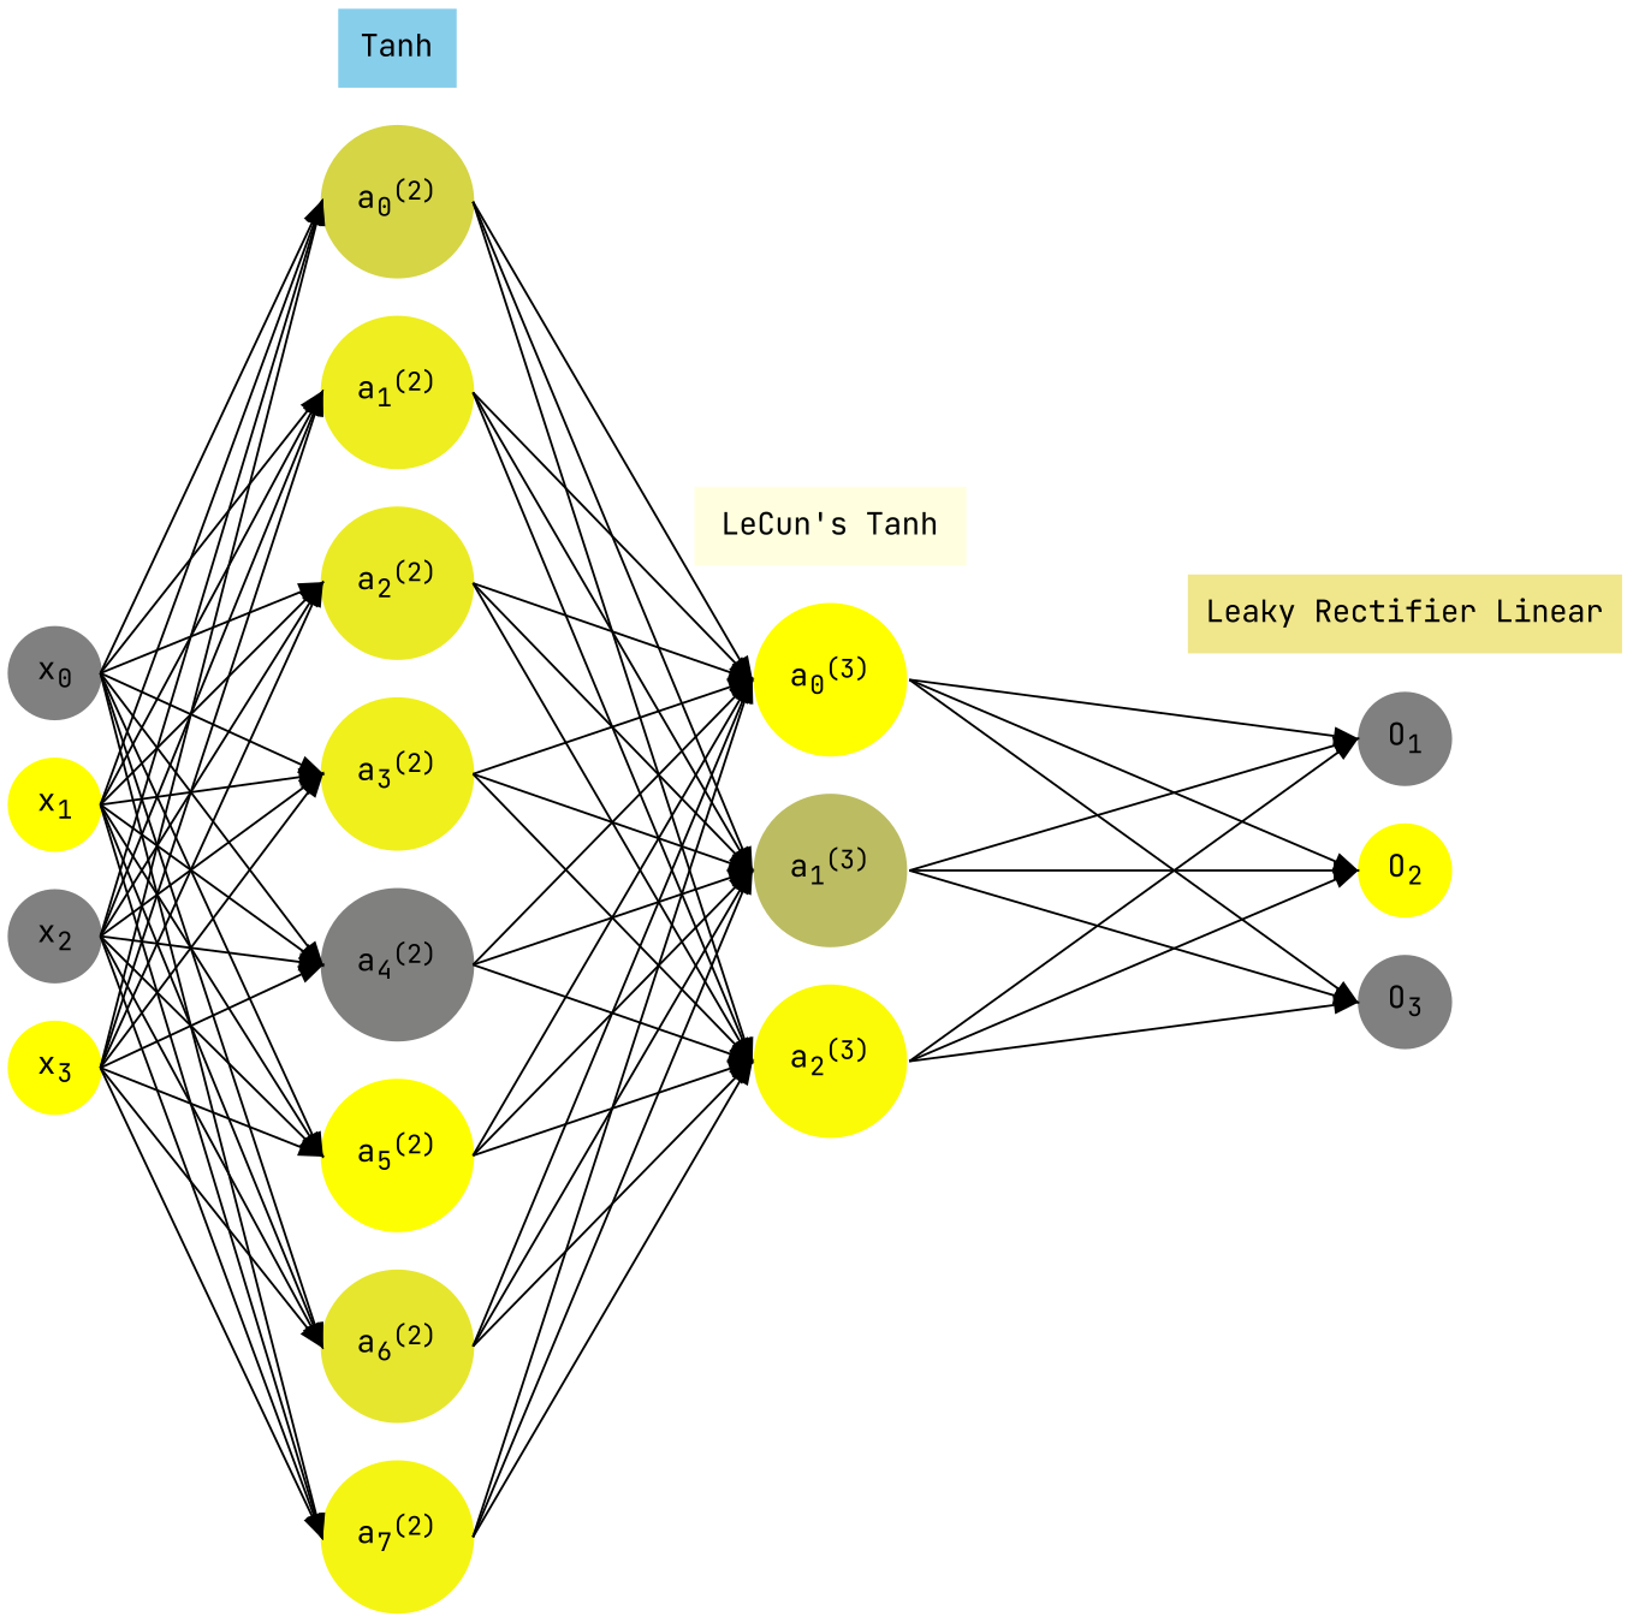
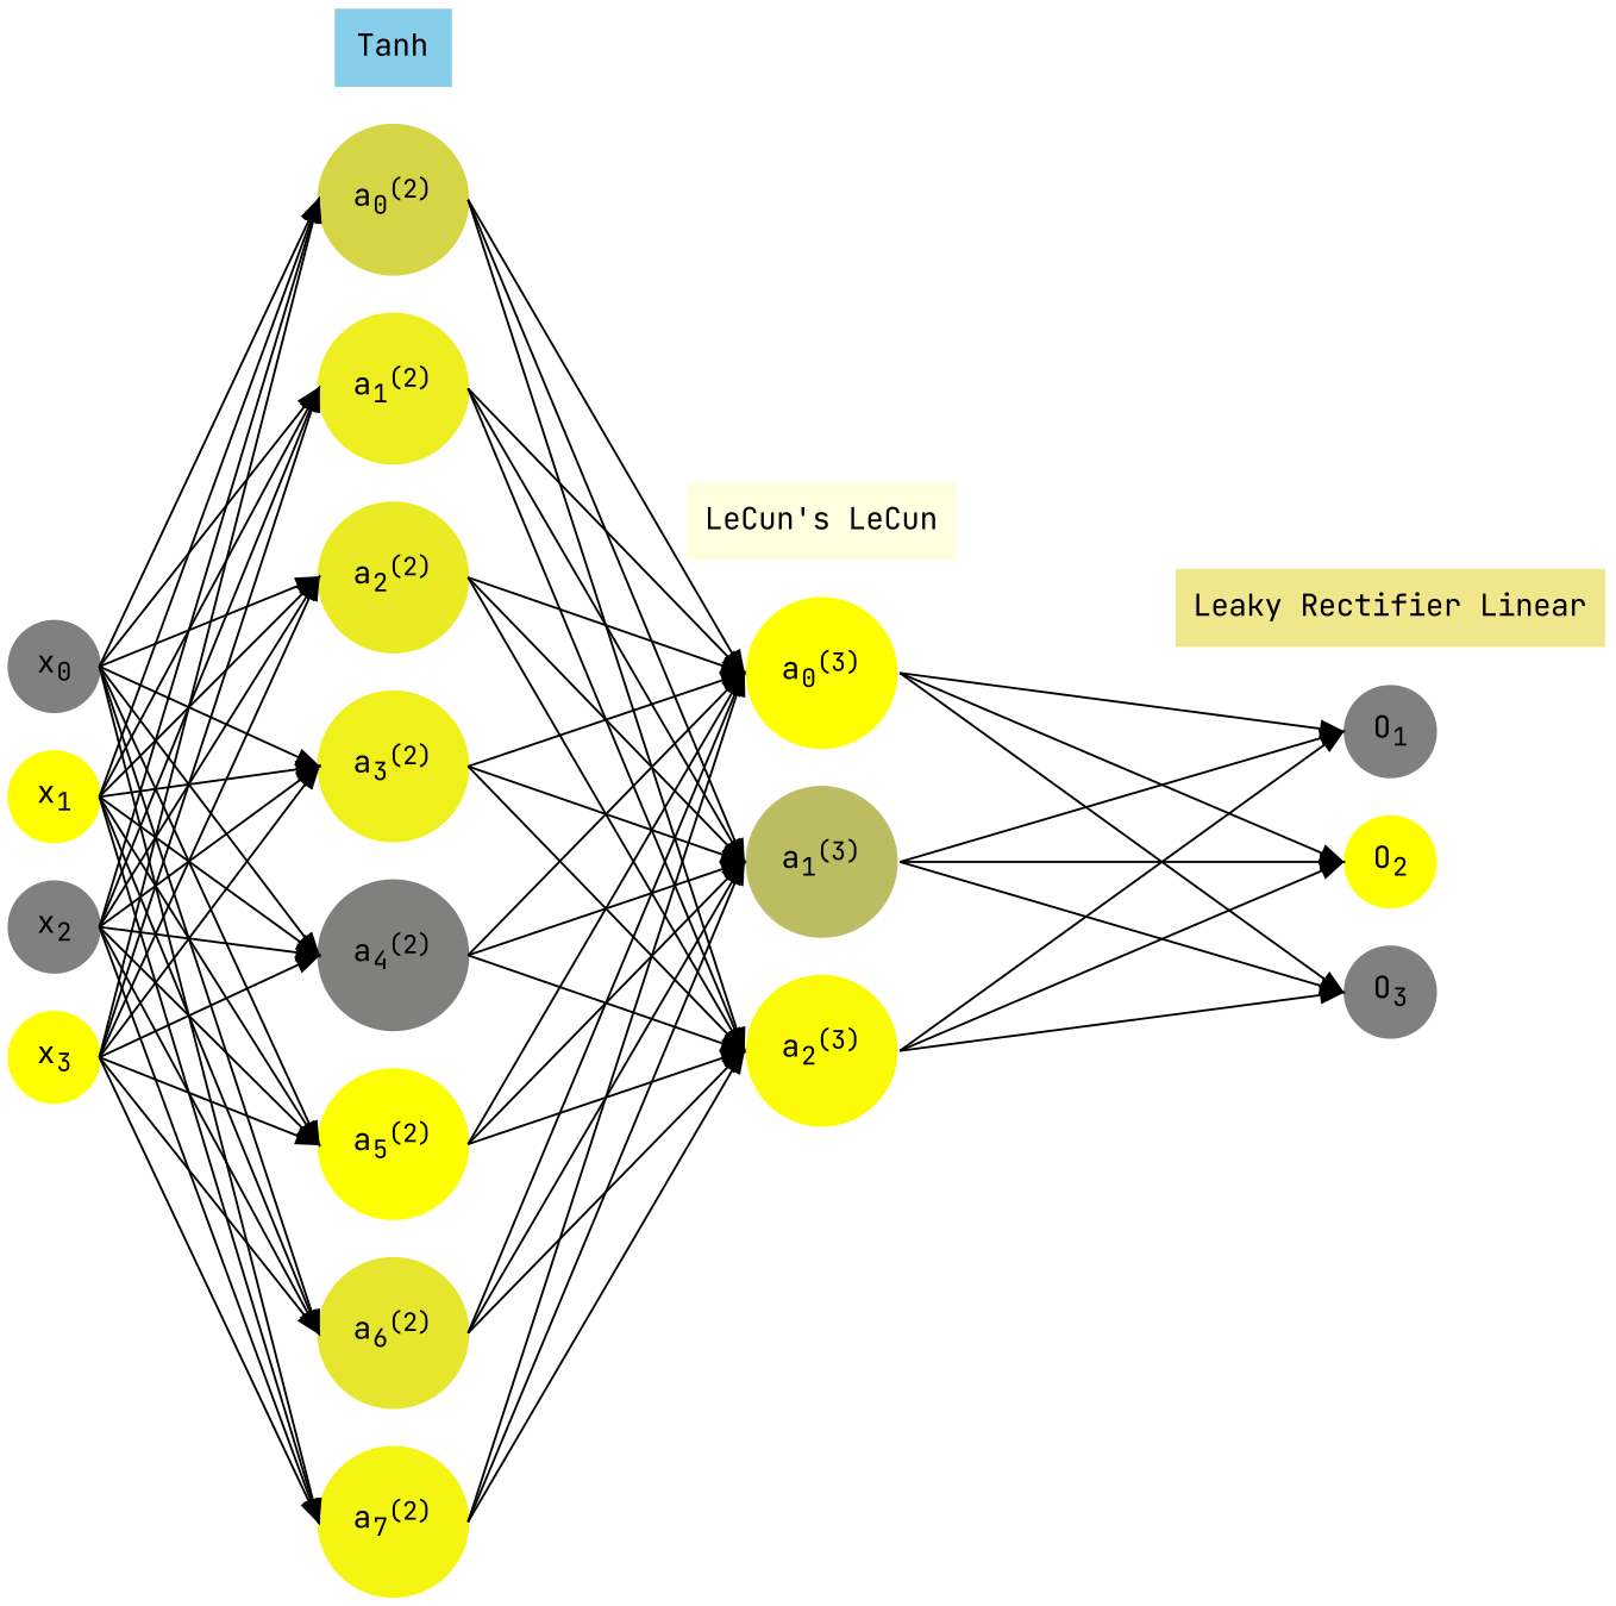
  digraph {
    rankdir=LR
    ranksep=1.4
    splines=false
    fontname="JetBrains Mono"
    node [color="0.1667, 0.0, 0.5" fillcolor="0.1667, 0.0, 0.5" shape=circle style=filled fontname="JetBrains Mono"]
    edge [headport=w style=solid tailport=e fontname="JetBrains Mono"]
    n1 [label=<x<sub>0</sub>>]
    n2 [color="0.1667, 1.0, 1.0" fillcolor="0.1667, 1.0, 1.0" label=<x<sub>1</sub>>]
    n3 [label=<x<sub>2</sub>>]
    n4 [color="0.1667, 1.0, 1.0" fillcolor="0.1667, 1.0, 1.0" label=<x<sub>3</sub>>]
    n5 [color="0.1667, 0.671213, 0.835607" fillcolor="0.1667, 0.671213, 0.835607" label=<a<sub>0</sub><sup>(2)</sup>>]
    n6 [color="0.1667, 0.861744, 0.930872" fillcolor="0.1667, 0.861744, 0.930872" label=<a<sub>1</sub><sup>(2)</sup>>]
    n7 [color="0.1667, 0.842168, 0.921084" fillcolor="0.1667, 0.842168, 0.921084" label=<a<sub>2</sub><sup>(2)</sup>>]
    n8 [color="0.1667, 0.882777, 0.941388" fillcolor="0.1667, 0.882777, 0.941388" label=<a<sub>3</sub><sup>(2)</sup>>]
    n9 [color="0.1667, 0.005715, 0.502857" fillcolor="0.1667, 0.005715, 0.502857" label=<a<sub>4</sub><sup>(2)</sup>>]
    n10 [color="0.1667, 0.991492, 0.995746" fillcolor="0.1667, 0.991492, 0.995746" label=<a<sub>5</sub><sup>(2)</sup>>]
    n11 [color="0.1667, 0.797256, 0.898628" fillcolor="0.1667, 0.797256, 0.898628" label=<a<sub>6</sub><sup>(2)</sup>>]
    n12 [color="0.1667, 0.921313, 0.960657" fillcolor="0.1667, 0.921313, 0.960657" label=<a<sub>7</sub><sup>(2)</sup>>]
    n13 [color="0.1667, 1.671061, 1.335530" fillcolor="0.1667, 1.671061, 1.335530" label=<a<sub>0</sub><sup>(3)</sup>>]
    n14 [color="0.1667, 0.475875, 0.737937" fillcolor="0.1667, 0.475875, 0.737937" label=<a<sub>1</sub><sup>(3)</sup>>]
    n15 [color="0.1667, 0.964558, 0.982279" fillcolor="0.1667, 0.964558, 0.982279" label=<a<sub>2</sub><sup>(3)</sup>>]
    n16 [label=<O<sub>1</sub>>]
    n17 [color="0.1667, 1.0, 1.0" fillcolor="0.1667, 1.0, 1.0" label=<O<sub>2</sub>>]
    n18 [label=<O<sub>3</sub>>]
    n19 [label=Tanh shape=plaintext fillcolor=skyblue color=""]
-   n20 [label="LeCun's Tanh" shape=plaintext fillcolor=lightyellow color=""]
+   n20 [label="LeCun's LeCun" shape=plaintext fillcolor=lightyellow color=""]
    n21 [label="Leaky Rectifier Linear" shape=plaintext fillcolor=khaki color=""]
    subgraph sub_1 {
      n1
    }
    subgraph sub_2 {
      n2
    }
    subgraph sub_3 {
      n3
    }
    subgraph sub_4 {
      n4
    }
    subgraph sub_5 {
      n5
    }
    subgraph sub_6 {
      n6
    }
    subgraph sub_7 {
      n7
    }
    subgraph sub_8 {
      n8
    }
    subgraph sub_9 {
      n9
    }
    subgraph sub_10 {
      n10
    }
    subgraph sub_11 {
      n11
    }
    subgraph sub_12 {
      n12
    }
    subgraph sub_13 {
      n13
    }
    subgraph sub_14 {
      n14
    }
    subgraph sub_15 {
      n15
    }
    subgraph sub_16 {
      n16
    }
    subgraph sub_17 {
      n17
    }
    subgraph sub_18 {
      n18
    }
    subgraph sub_19 {
      rank=same
      n1
      n2
      n3
      n4
    }
    subgraph sub_20 {
      rank=same
      n5
      n6
      n7
      n8
      n9
      n10
      n11
      n12
    }
    subgraph sub_21 {
      rank=same
      n13
      n14
      n15
    }
    subgraph sub_22 {
      rank=same
      n16
      n17
      n18
    }
    subgraph sub_23 {
      rank=same
      n5
      n19
    }
    subgraph sub_24 {
      rank=same
      n13
      n20
    }
    subgraph sub_25 {
      rank=same
      n16
      n21
    }
    n1 -> n2 [style=invis]
    n1 -> n5
    n1 -> n6
    n1 -> n7
    n1 -> n8
    n1 -> n9
    n1 -> n10
    n1 -> n11
    n1 -> n12
    n2 -> n3 [style=invis]
    n2 -> n5
    n2 -> n6
    n2 -> n7
    n2 -> n8
    n2 -> n9
    n2 -> n10
    n2 -> n11
    n2 -> n12
    n3 -> n4 [style=invis]
    n3 -> n5
    n3 -> n6
    n3 -> n7
    n3 -> n8
    n3 -> n9
    n3 -> n10
    n3 -> n11
    n3 -> n12
    n4 -> n5
    n4 -> n6
    n4 -> n7
    n4 -> n8
    n4 -> n9
    n4 -> n10
    n4 -> n11
    n4 -> n12
    n5 -> n6 [style=invis]
    n5 -> n13
    n5 -> n14
    n5 -> n15
    n6 -> n7 [style=invis]
    n6 -> n13
    n6 -> n14
    n6 -> n15
    n7 -> n8 [style=invis]
    n7 -> n13
    n7 -> n14
    n7 -> n15
    n8 -> n9 [style=invis]
    n8 -> n13
    n8 -> n14
    n8 -> n15
    n9 -> n10 [style=invis]
    n9 -> n13
    n9 -> n14
    n9 -> n15
    n10 -> n11 [style=invis]
    n10 -> n13
    n10 -> n14
    n10 -> n15
    n11 -> n12 [style=invis]
    n11 -> n13
    n11 -> n14
    n11 -> n15
    n12 -> n13
    n12 -> n14
    n12 -> n15
    n13 -> n14 [style=invis]
    n13 -> n16
    n13 -> n17
    n13 -> n18
    n14 -> n15 [style=invis]
    n14 -> n16
    n14 -> n17
    n14 -> n18
    n15 -> n16
    n15 -> n17
    n15 -> n18
    n16 -> n17 [style=invis]
    n17 -> n18 [style=invis]
    n19 -> n5 [style=invis]
    n20 -> n13 [style=invis]
    n21 -> n16 [style=invis]
  }
